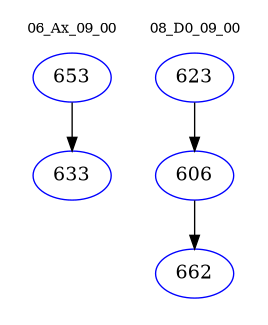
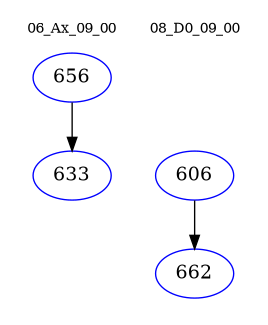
  digraph {
    node [color=blue]
    edge [color=black]
-   n1 [label=653]
+   n1 [label=656]
    n2 [label=633]
-   n3 [label=623]
    n4 [label=606]
    n5 [label=662]
    subgraph cluster_1 {
      color=white
      fontsize=10
      label="06_Ax_09_00"
      n1
      n2
    }
    subgraph cluster_2 {
      color=white
      fontsize=10
      label="08_D0_09_00"
-     n3
      n4
      n5
    }
    n1 -> n2
-   n3 -> n4
    n4 -> n5
  }
